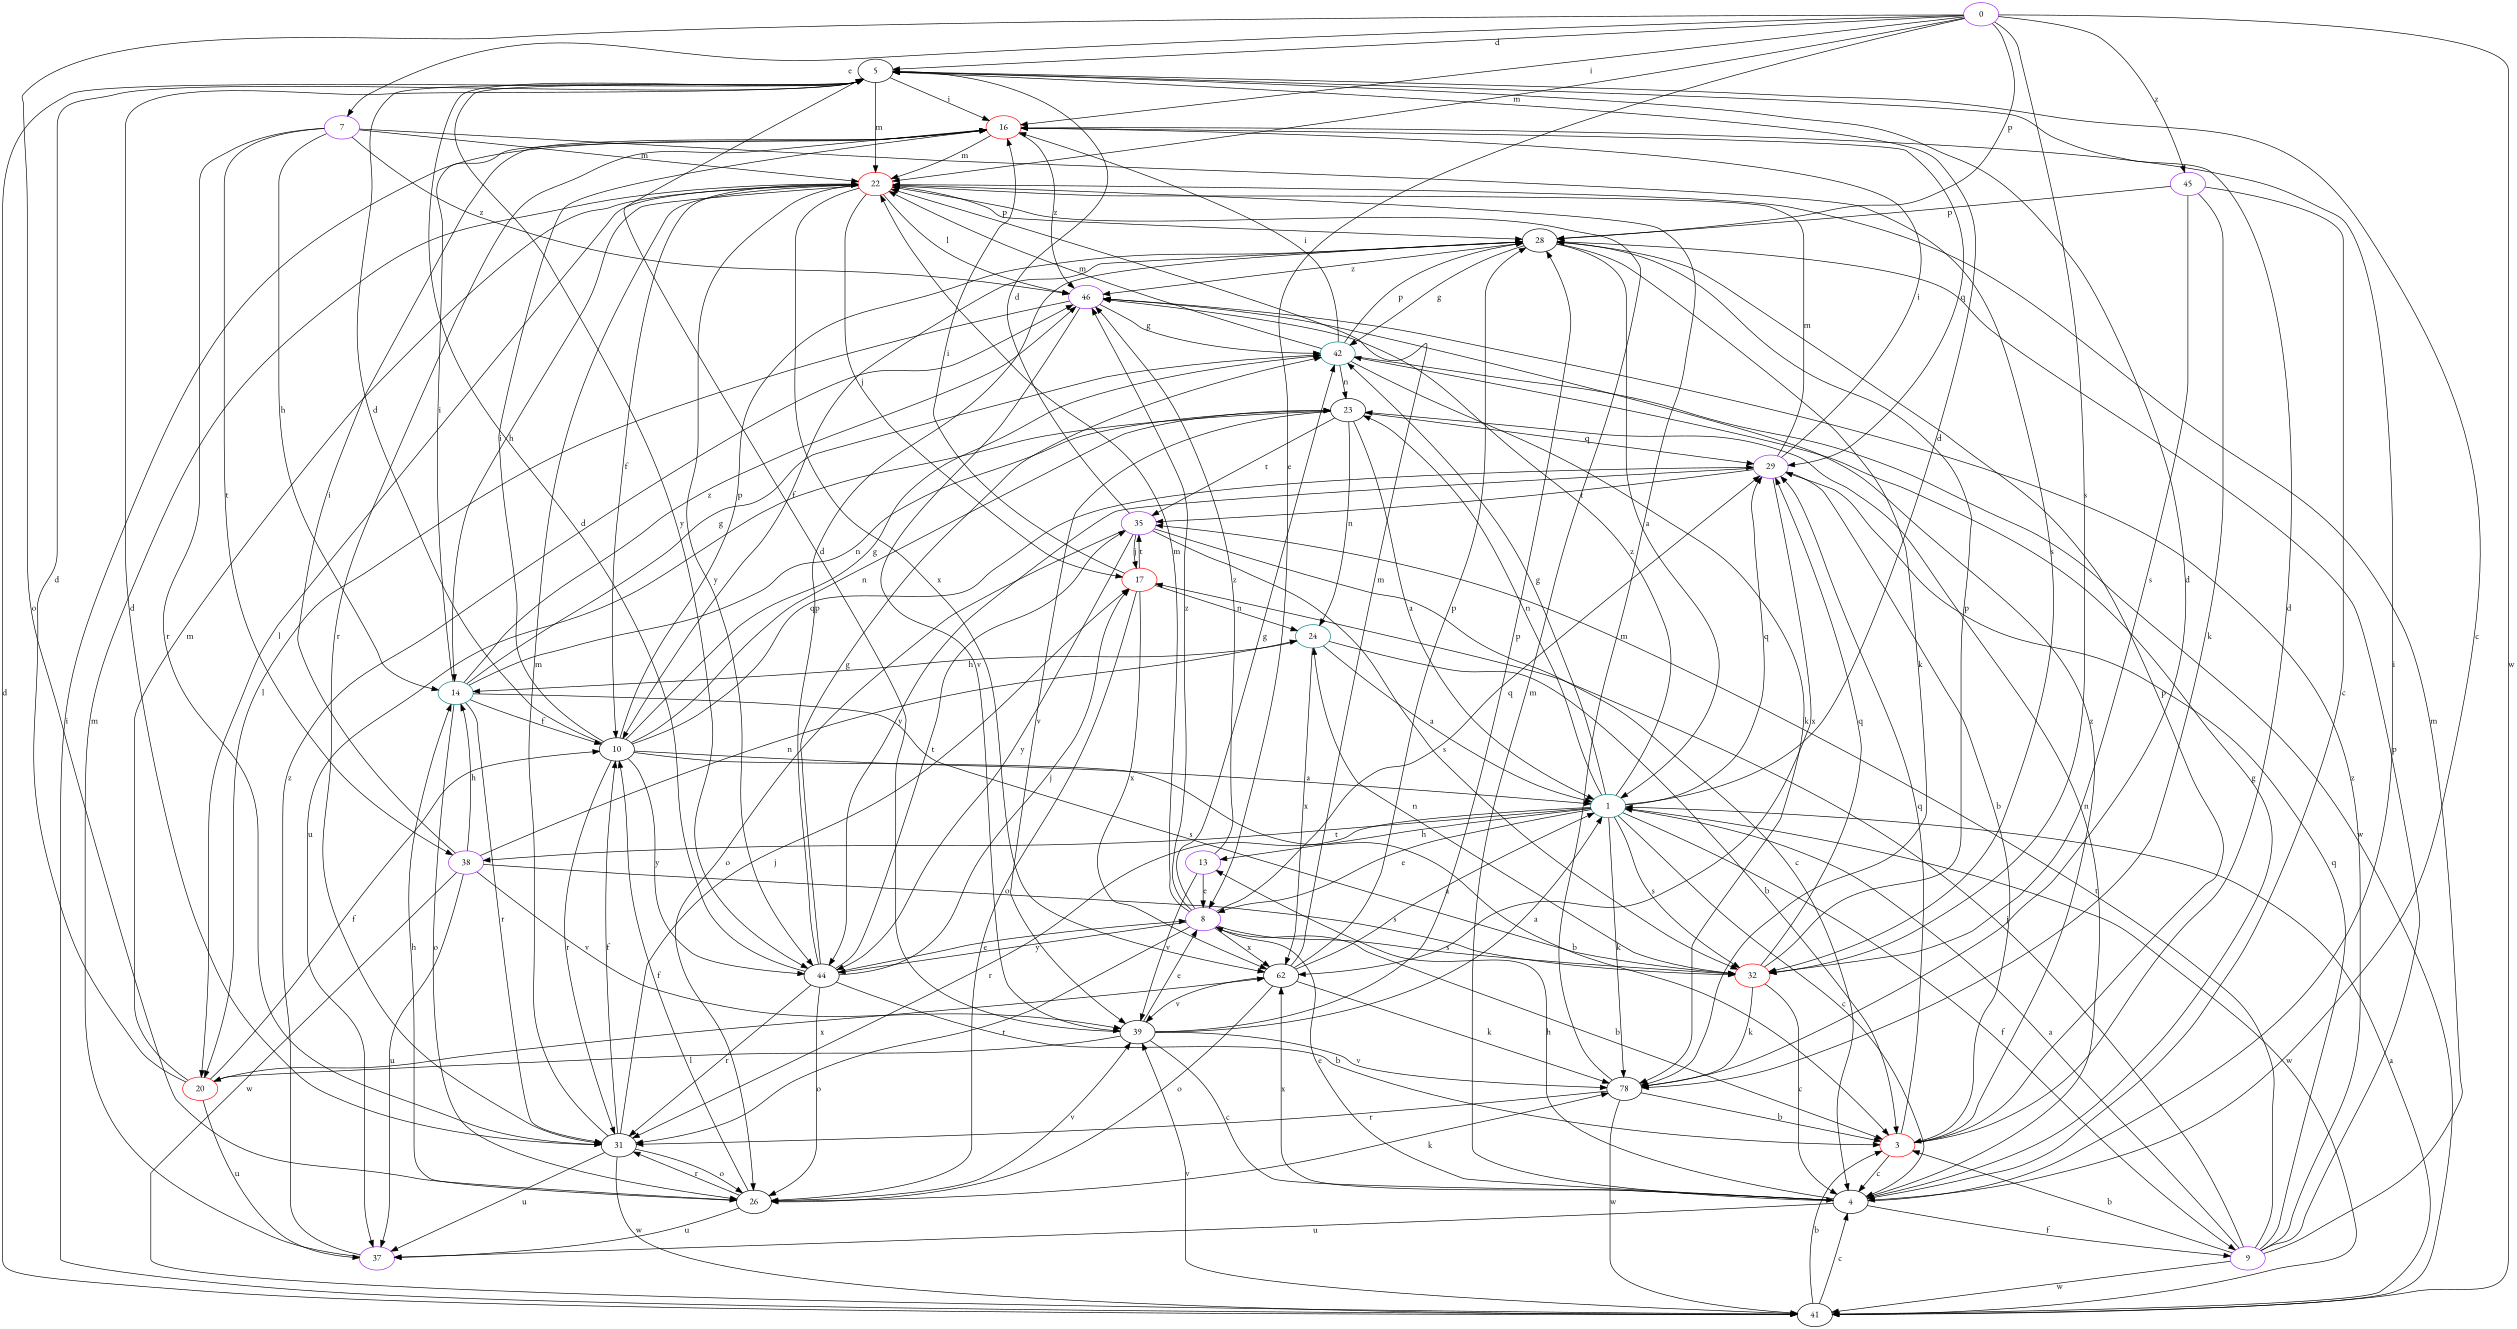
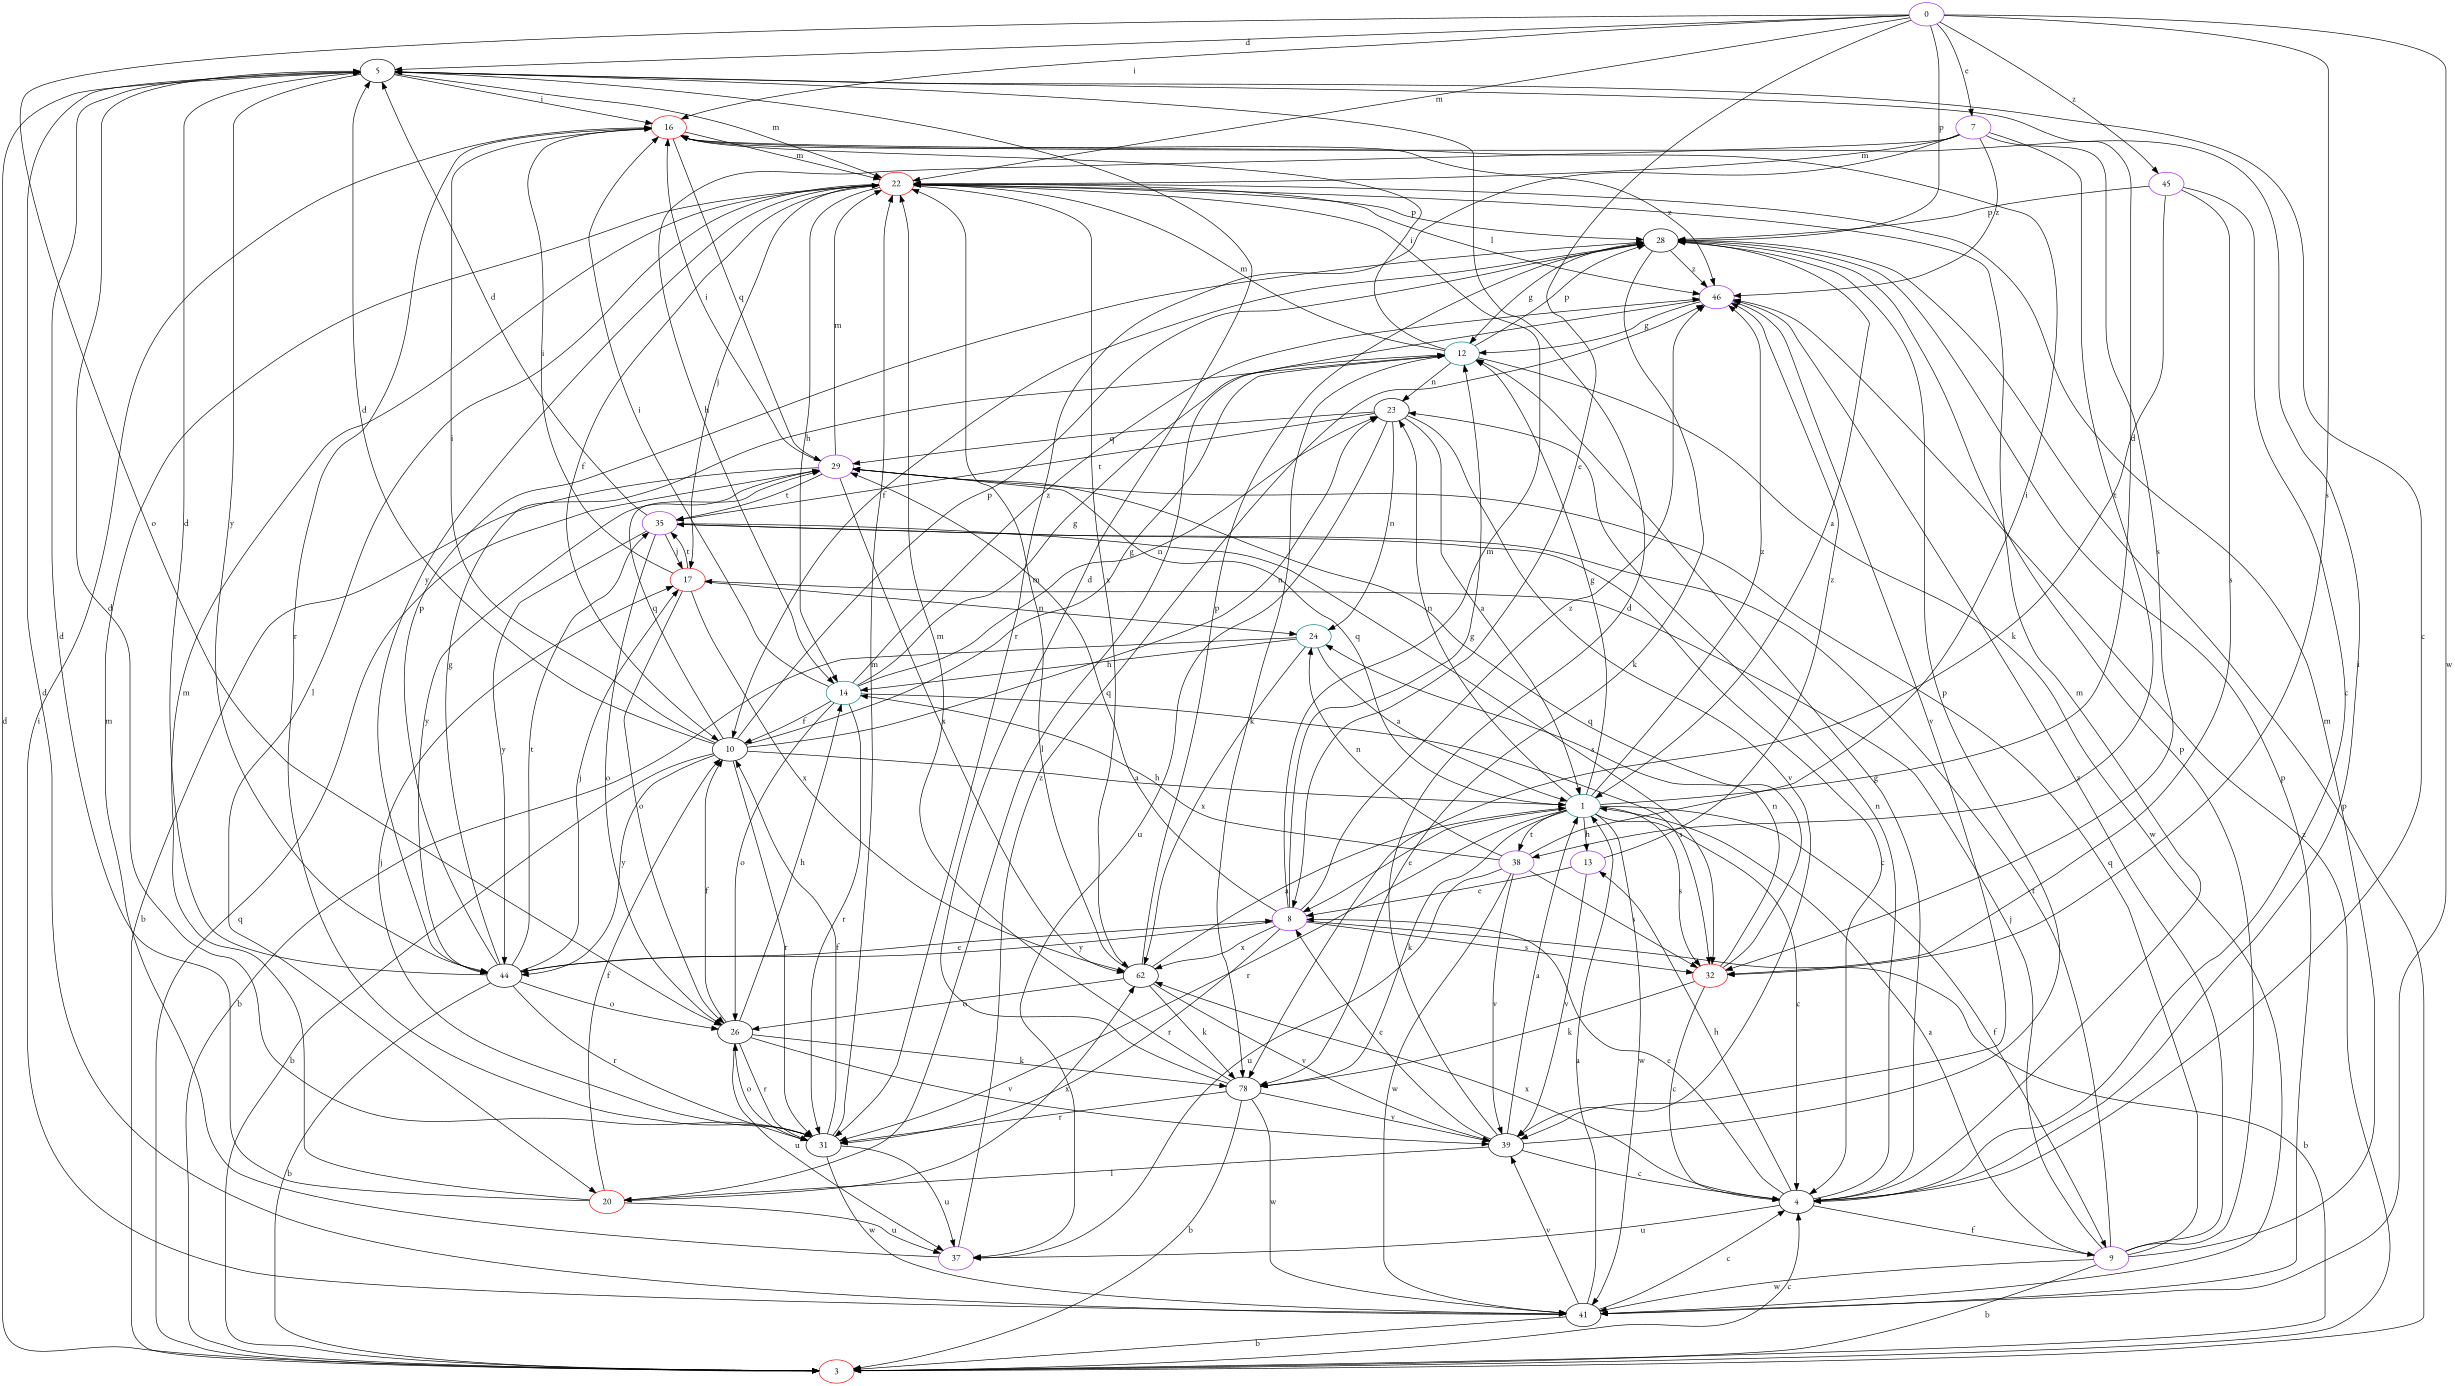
  strict digraph {
    fontname="EB Garamond"
    node [color=black fontname="EB Garamond"]
    edge [fontname="EB Garamond"]
    0 [color=purple]
    5
    7 [color=purple]
    8 [color=purple]
    16 [color=red]
    22 [color=red]
    26
    28
    32 [color=red]
    41
    45 [color=purple]
    4
    44
    31
    n15 [color=purple label=38]
    46 [color=purple]
    14 [color=teal]
-   12 [color=teal label=42]
+   12 [color=teal]
    29 [color=purple]
    3 [color=red]
    n21 [label=62]
    17 [color=red]
    10
    20 [color=red]
    n25 [label=78]
    37 [color=purple]
    39
    1 [color=teal]
    24 [color=teal]
    9 [color=purple]
    13 [color=purple]
    23
    35 [color=purple]
    0 -> 5 [label=d]
    0 -> 7 [label=e]
    0 -> 8 [label=e]
    0 -> 16 [label=i]
    0 -> 22 [label=m]
    0 -> 26 [label=o]
    0 -> 28 [label=p]
    0 -> 32 [label=s]
    0 -> 41 [label=w]
    0 -> 45 [label=z]
    5 -> 16 [label=i]
    5 -> 22 [label=m]
    5 -> 4 [label=c]
    5 -> 44 [label=y]
    7 -> 22 [label=m]
    7 -> 32 [label=s]
    7 -> 31 [label=r]
    7 -> n15 [label=t]
    7 -> 46 [label=z]
    7 -> 14 [label=h]
    8 -> 22 [label=m]
    8 -> 32 [label=s]
    8 -> 44 [label=y]
    8 -> 31 [label=r]
    8 -> 46 [label=z]
    8 -> 12 [label=g]
    8 -> 29 [label=q]
    8 -> 3 [label=b]
    8 -> n21 [label=x]
    16 -> 22 [label=m]
    16 -> 31 [label=r]
    16 -> 46 [label=z]
    16 -> 29 [label=q]
    22 -> 28 [label=p]
    22 -> 44 [label=y]
    22 -> 46 [label=l]
    22 -> 14 [label=h]
    22 -> n21 [label=x]
    22 -> 17 [label=j]
    22 -> 10 [label=f]
    22 -> 20 [label=l]
    26 -> 31 [label=r]
    26 -> 14 [label=h]
    26 -> 10 [label=f]
    26 -> n25 [label=k]
    26 -> 37 [label=u]
    26 -> 39 [label=v]
    28 -> 46 [label=z]
    28 -> 12 [label=g]
    28 -> 10 [label=f]
    28 -> n25 [label=k]
    28 -> 1 [label=a]
    32 -> 4 [label=c]
    32 -> 29 [label=q]
    32 -> n25 [label=k]
    32 -> 24 [label=n]
    41 -> 5 [label=d]
    41 -> 16 [label=i]
-   32 -> 28 [label=p]
+   41 -> 28 [label=p]
    41 -> 4 [label=c]
    41 -> 3 [label=b]
    41 -> 39 [label=v]
    41 -> 1 [label=a]
    45 -> 28 [label=p]
    45 -> 32 [label=s]
    45 -> 4 [label=c]
    45 -> n25 [label=k]
    4 -> 8 [label=e]
    4 -> 16 [label=i]
    4 -> 22 [label=m]
    4 -> 12 [label=g]
    4 -> n21 [label=x]
    4 -> 37 [label=u]
    4 -> 9 [label=f]
    4 -> 13 [label=h]
    4 -> 23 [label=n]
    44 -> 5 [label=d]
    44 -> 8 [label=e]
    44 -> 26 [label=o]
    44 -> 28 [label=p]
    44 -> 31 [label=r]
    44 -> 12 [label=g]
    44 -> 3 [label=b]
    44 -> 17 [label=j]
    44 -> 35 [label=t]
    31 -> 5 [label=d]
    31 -> 22 [label=m]
    31 -> 26 [label=o]
    31 -> 41 [label=w]
    31 -> 17 [label=j]
    31 -> 10 [label=f]
    31 -> 37 [label=u]
    n15 -> 16 [label=i]
    n15 -> 32 [label=s]
    n15 -> 41 [label=w]
    n15 -> 14 [label=h]
    n15 -> 37 [label=u]
    n15 -> 39 [label=v]
    n15 -> 24 [label=n]
    46 -> 12 [label=g]
    46 -> 20 [label=l]
    46 -> 39 [label=v]
    14 -> 16 [label=i]
    14 -> 26 [label=o]
    14 -> 32 [label=s]
    14 -> 31 [label=r]
    14 -> 46 [label=z]
    14 -> 12 [label=g]
    14 -> 10 [label=f]
    14 -> 23 [label=n]
    12 -> 16 [label=i]
    12 -> 22 [label=m]
    12 -> 28 [label=p]
    12 -> 41 [label=w]
    12 -> n25 [label=k]
    12 -> 23 [label=n]
    29 -> 16 [label=i]
    29 -> 22 [label=m]
    29 -> 44 [label=y]
    29 -> 3 [label=b]
    29 -> n21 [label=x]
    29 -> 35 [label=t]
    3 -> 5 [label=d]
    3 -> 28 [label=p]
    3 -> 4 [label=c]
    3 -> 46 [label=z]
    3 -> 29 [label=q]
    n21 -> 22 [label=m]
    n21 -> 26 [label=o]
    n21 -> 28 [label=p]
    n21 -> n25 [label=k]
    n21 -> 39 [label=v]
    n21 -> 1 [label=a]
    17 -> 16 [label=i]
    17 -> 26 [label=o]
    17 -> n21 [label=x]
    17 -> 24 [label=n]
    17 -> 35 [label=t]
    10 -> 5 [label=d]
    10 -> 16 [label=i]
    10 -> 28 [label=p]
    10 -> 44 [label=y]
    10 -> 31 [label=r]
    10 -> 12 [label=g]
    10 -> 29 [label=q]
    10 -> 3 [label=b]
    10 -> 1 [label=a]
    10 -> 23 [label=n]
    20 -> 5 [label=d]
    20 -> 22 [label=m]
    20 -> n21 [label=x]
    20 -> 10 [label=f]
    20 -> 37 [label=u]
    n25 -> 5 [label=d]
    n25 -> 22 [label=m]
    n25 -> 41 [label=w]
    n25 -> 31 [label=r]
    n25 -> 3 [label=b]
-   39 -> n25 [label=v]
+   n25 -> 39 [label=v]
    37 -> 22 [label=m]
    37 -> 46 [label=z]
    39 -> 5 [label=d]
    39 -> 8 [label=e]
    39 -> 28 [label=p]
    39 -> 4 [label=c]
    39 -> 20 [label=l]
    39 -> 1 [label=a]
    1 -> 5 [label=d]
    1 -> 8 [label=e]
    1 -> 32 [label=s]
    1 -> 41 [label=w]
    1 -> 4 [label=c]
    1 -> 31 [label=r]
    1 -> n15 [label=t]
    1 -> 46 [label=z]
    1 -> 12 [label=g]
    1 -> 29 [label=q]
    1 -> n25 [label=k]
    1 -> 9 [label=f]
    1 -> 13 [label=h]
    1 -> 23 [label=n]
    24 -> 14 [label=h]
    24 -> 3 [label=b]
    24 -> n21 [label=x]
    24 -> 1 [label=a]
    9 -> 22 [label=m]
    9 -> 28 [label=p]
    9 -> 41 [label=w]
    9 -> 46 [label=z]
    9 -> 29 [label=q]
    9 -> 3 [label=b]
    9 -> 17 [label=j]
    9 -> 1 [label=a]
    9 -> 35 [label=t]
    13 -> 8 [label=e]
    13 -> 46 [label=z]
    13 -> 39 [label=v]
    23 -> 29 [label=q]
    23 -> 37 [label=u]
    23 -> 39 [label=v]
    23 -> 1 [label=a]
    23 -> 24 [label=n]
    23 -> 35 [label=t]
    35 -> 5 [label=d]
    35 -> 26 [label=o]
    35 -> 32 [label=s]
    35 -> 4 [label=c]
    35 -> 44 [label=y]
    35 -> 17 [label=j]
  }
